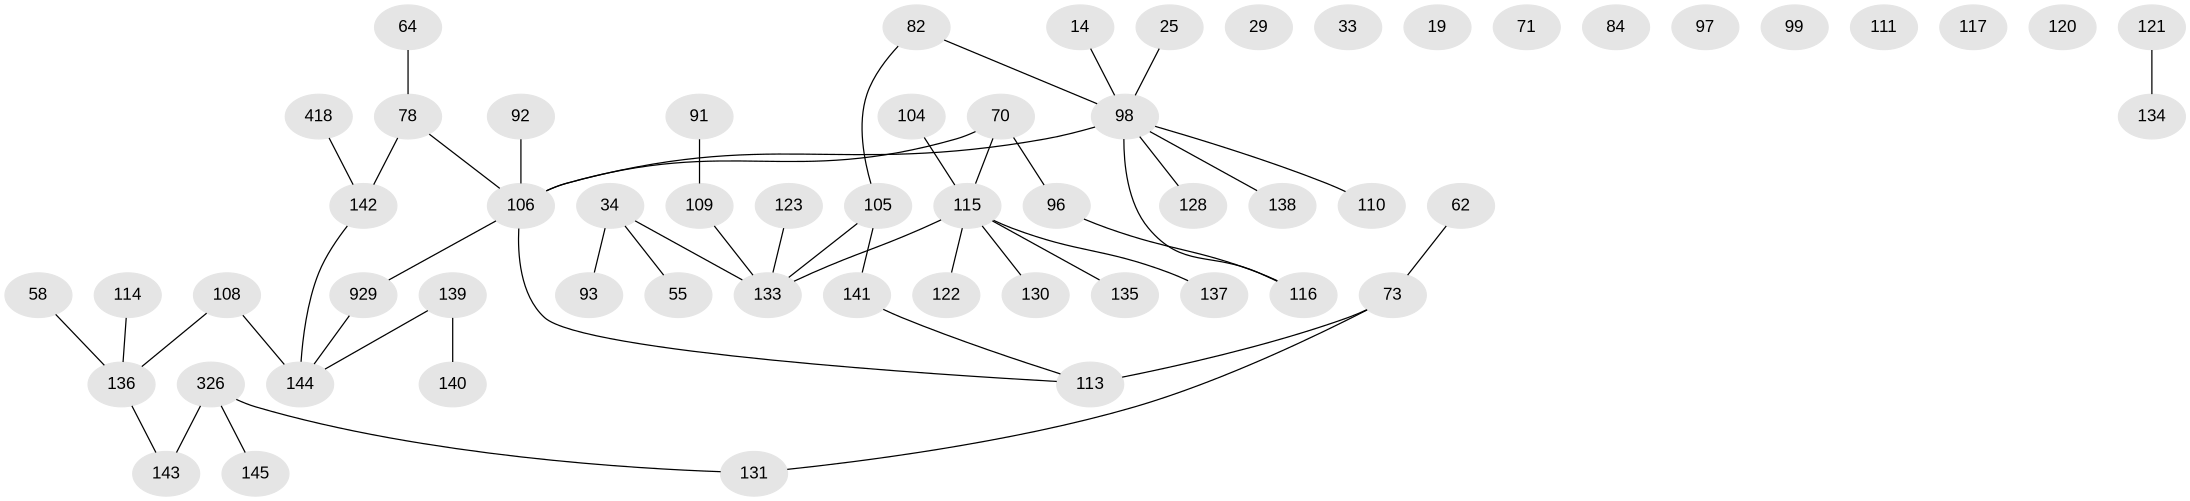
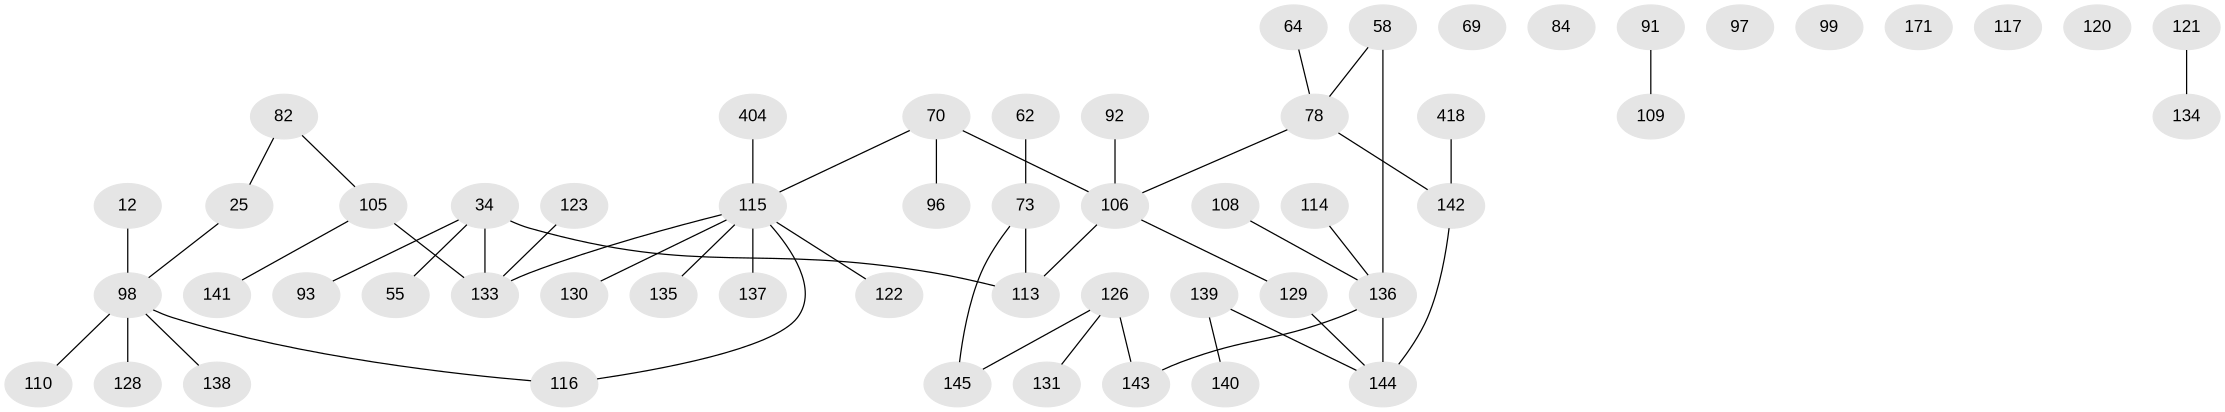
  graph {
    fontname="Liberation Sans"
    node [color=gray90 fontname="Liberation Sans" style=filled]
    edge [fontname="Liberation Sans"]
    98 [super="+94+79"]
    106 [super="+63+85+88"]
    110 [super="+4+37+87"]
    116 [super="+60+77"]
    128
    138
-   14
+   14 [label=12]
    25
-   29
-   33
    34 [super="+7"]
    55
    93
    113
    133 [super="+65+103+119+67"]
    78 [super="+40"]
    142 [super="+20+86"]
    58
    136 [super="+47+132"]
    143 [super="+102+44+127+81+75+124"]
    144 [super="+41+125"]
    73 [super="+16+48"]
    131
    62
    64
-   69 [label=19]
+   69
    70 [super="+66"]
    96
    115 [super="+56+52+49+83+51+43+45"]
-   129 [label=929]
+   129
    122 [super="+23"]
    130
    135
    137
-   71
    82 [super="+57"]
    105 [super="+90"]
    84
    91 [super="+18"]
    109
    92
    97
    141
    99
-   104
+   104 [label=404]
    108
-   111
+   111 [label=171]
    114
    117
    n50 [label=418]
    120
    121 [super="+42+5+61"]
    134 [super="+74"]
    123
-   126 [super="+59+38+9+95+100+30" label=326]
+   126 [super="+59+38+9+95+100+30"]
    145
    139 [super="+36+112"]
    140
-   98 -- 106 [weight=2]
    98 -- 110
    98 -- 116
    98 -- 128
    98 -- 138
    106 -- 113
    106 -- 129
    14 -- 98
    25 -- 98
    34 -- 55
    34 -- 93
-   141 -- 113
+   34 -- 113
    34 -- 133 [weight=3]
    78 -- 106
    78 -- 142 [weight=2]
    142 -- 144
+   58 -- 78
    58 -- 136
    136 -- 143
-   108 -- 144 [weight=3]
+   136 -- 144 [weight=3]
    73 -- 113 [weight=2]
-   73 -- 131
+   73 -- 145
    62 -- 73
    64 -- 78
    70 -- 106 [weight=3]
    70 -- 96
    70 -- 115
-   96 -- 116
+   115 -- 116
    115 -- 133
    115 -- 122
    115 -- 130
    115 -- 135
    115 -- 137
    129 -- 144
-   82 -- 98
+   82 -- 25
    82 -- 105
    105 -- 133 [weight=2]
    105 -- 141
    91 -- 109
-   109 -- 133
    92 -- 106
    104 -- 115
    108 -- 136
    114 -- 136
    n50 -- 142
    121 -- 134
    123 -- 133
    126 -- 143 [weight=2]
    126 -- 131
    126 -- 145
    139 -- 144
    139 -- 140
  }
